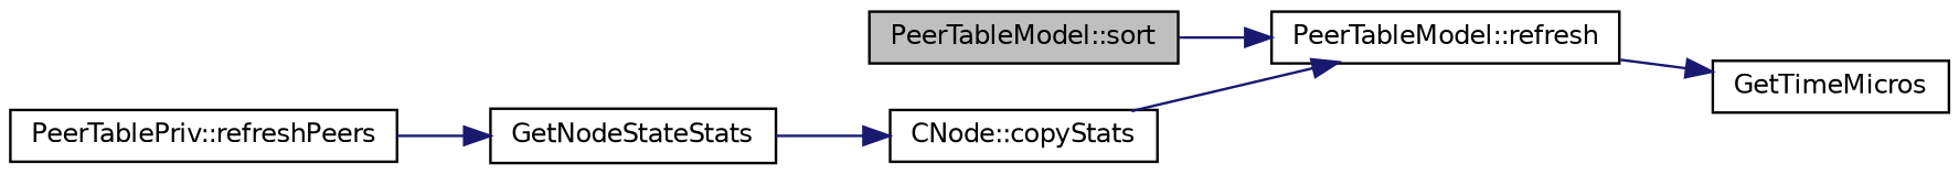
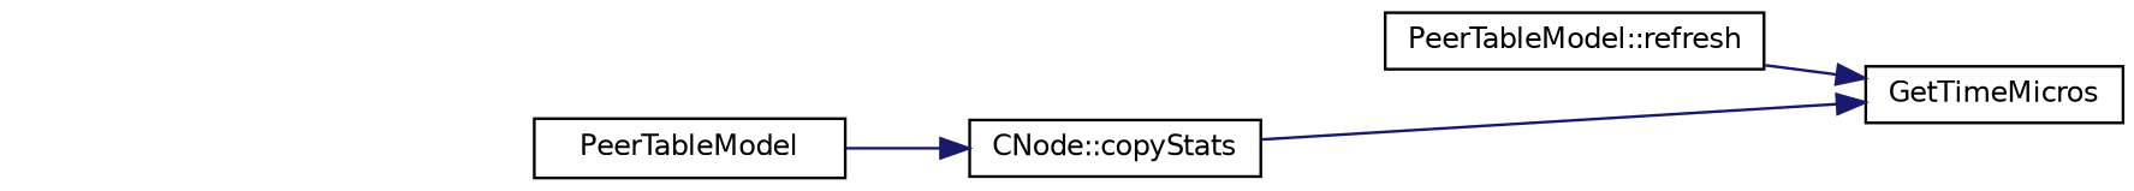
  digraph {
    rankdir=LR
    node [color=black fillcolor=white fontname=Helvetica fontsize=10 shape=record style=filled]
    edge [color=midnightblue fontname=Helvetica fontsize=10 labelfontname=Helvetica labelfontsize=10 style=solid]
-   n1 [fillcolor=grey75 fontcolor=black height=0.2 label="PeerTableModel::sort" width=0.4]
    n2 [height=0.2 label="PeerTableModel::refresh" width=0.4]
    n3 [height=0.2 label=GetTimeMicros width=0.4]
-   n4 [height=0.2 label="PeerTablePriv::refreshPeers" width=0.4]
-   n5 [height=0.2 label=GetNodeStateStats width=0.4]
+   n5 [height=0.2 label=PeerTableModel width=0.4]
    n6 [height=0.2 label="CNode::copyStats" width=0.4]
-   n1 -> n2
    n2 -> n3
-   n4 -> n5
    n5 -> n6
-   n6 -> n2
+   n6 -> n3
  }
